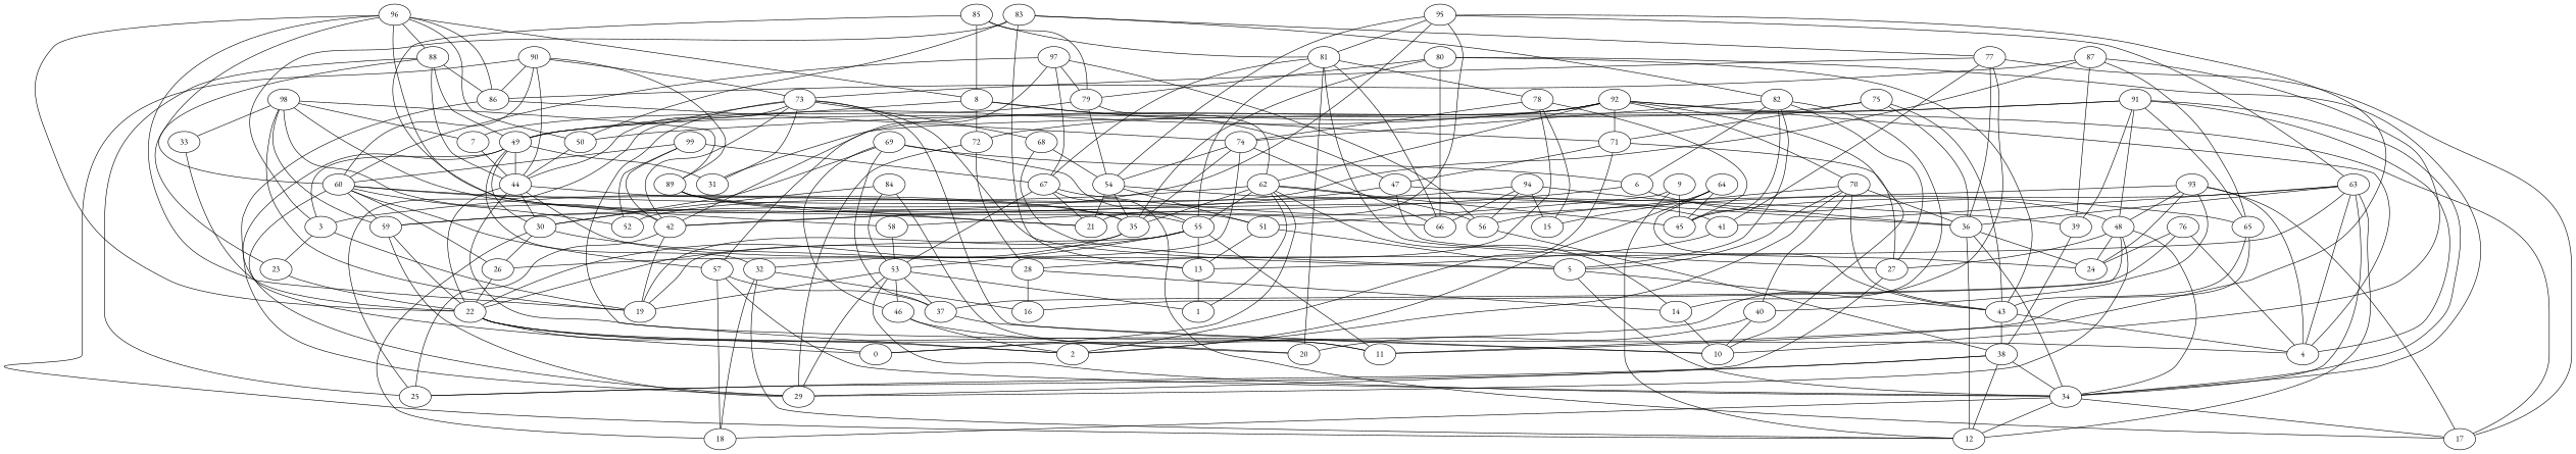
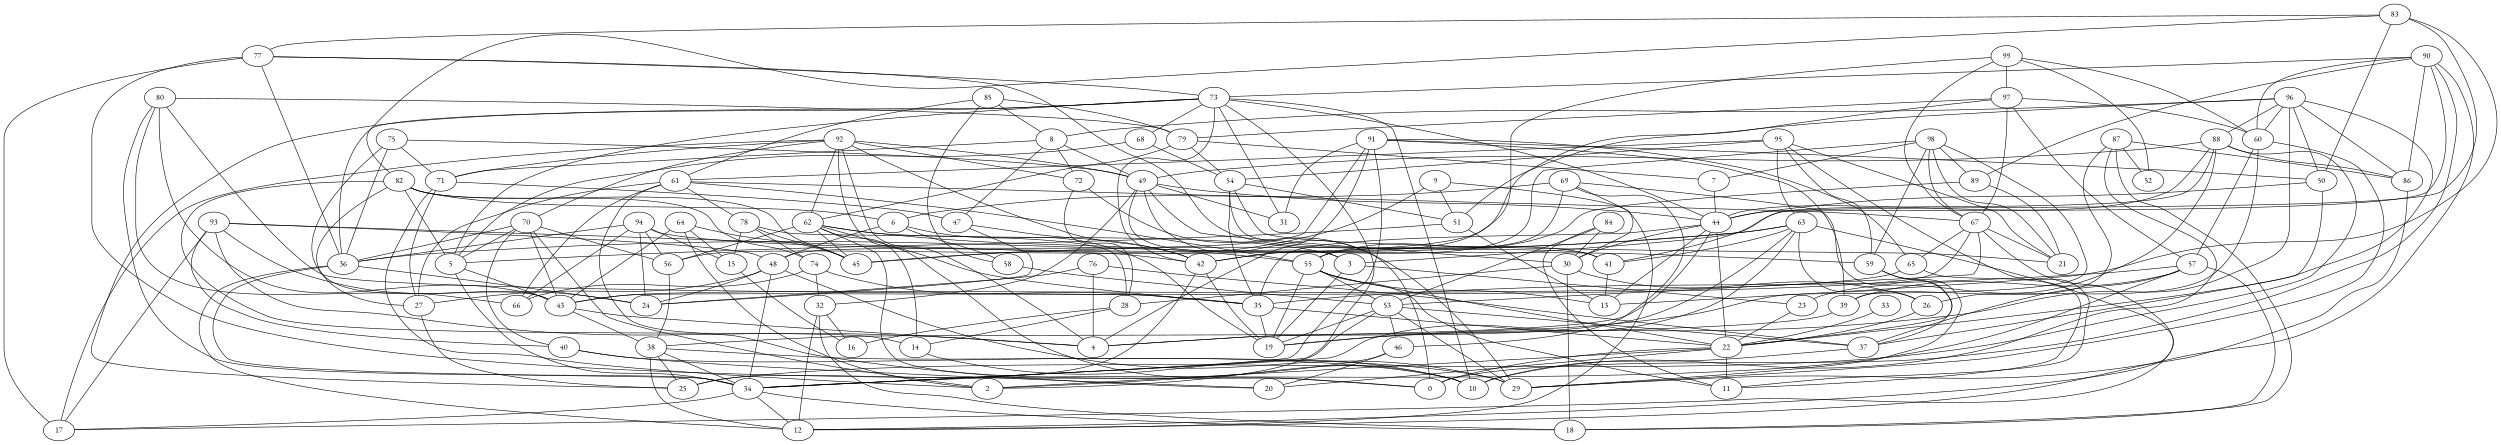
  digraph {
    fontname="EB Garamond"
    node [fontname="EB Garamond"]
    edge [color=black dir=none fontname="EB Garamond"]
    48
    24
    16
    34
    27
    29
    12
    18
    17
    25
    97
    67
    56
    60
    79
    57
    21
    53
    31
    43
    65
    38
    52
    59
    35
    26
    54
    7
    62
    9
    45
    51
    5
    13
    72
    28
    14
    23
    22
    0
    11
    2
    20
    78
    15
    74
    66
    32
    42
    19
    39
    68
    41
-   1
    44
    55
    3
    99
    98
    33
    89
    37
    87
    10
    86
    92
    71
    70
    49
    4
    47
    36
    40
    30
    76
    46
    73
    6
    58
    64
    63
    77
    94
    82
    69
-   81
+   81 [label=61]
    95
    83
    50
    8
    93
    84
    88
    90
    80
    85
    75
    96
    91
    subgraph sub_1 {
      48
      24
      16
      34
      27
      29
      12
      18
      17
      25
      97
      67
      56
      60
      79
      57
      21
      53
      31
      43
      65
      38
      52
      59
      35
      26
      54
      7
      62
      9
      45
      51
      5
      13
      72
      28
      14
      23
      22
      0
      11
      2
      20
      78
      15
      74
      66
      32
      42
      19
      39
      68
      41
-     1
      44
      55
      3
      99
      98
      33
      89
      37
      87
      10
      86
      92
      71
      70
      49
      4
      47
      36
      40
      30
      76
      46
      73
      6
      58
      64
      63
      77
      94
      82
      69
      81
      95
      83
      50
      8
      93
      84
      88
      90
      80
      85
      75
      96
      91
    }
    48 -> 24
-   48 -> 16
+   15 -> 16
    48 -> 34
    48 -> 27
    48 -> 29
    34 -> 12
    34 -> 18
    34 -> 17
    27 -> 25
    97 -> 67
    97 -> 56
    97 -> 60
    97 -> 79
    97 -> 57
    67 -> 17
    67 -> 21
    67 -> 53
+   67 -> 43
    67 -> 65
    56 -> 38
    60 -> 29
    60 -> 57
-   60 -> 52
-   60 -> 59
-   60 -> 35
+   57 -> 35
    60 -> 26
    79 -> 54
    79 -> 7
    79 -> 62
    57 -> 34
    57 -> 18
-   60 -> 39
+   57 -> 39
    57 -> 37
    53 -> 34
    53 -> 29
    53 -> 19
-   53 -> 1
    53 -> 37
    53 -> 46
    43 -> 38
    43 -> 4
    65 -> 43
    65 -> 11
    38 -> 34
    38 -> 29
    38 -> 12
    38 -> 25
    59 -> 29
    59 -> 22
    35 -> 22
    35 -> 19
    26 -> 22
    54 -> 21
    54 -> 35
    54 -> 51
    54 -> 41
    7 -> 44
    62 -> 56
    62 -> 35
    62 -> 45
    62 -> 14
    62 -> 0
-   62 -> 1
    62 -> 55
    62 -> 3
    9 -> 12
    9 -> 45
    9 -> 51
    51 -> 5
    51 -> 13
    5 -> 34
    5 -> 43
-   13 -> 1
    72 -> 29
    72 -> 28
    28 -> 16
    28 -> 14
    14 -> 10
    23 -> 22
    22 -> 0
    22 -> 11
    22 -> 2
    22 -> 20
    78 -> 45
    78 -> 28
    78 -> 15
    78 -> 74
    74 -> 35
-   74 -> 54
    74 -> 66
    74 -> 32
    32 -> 16
    32 -> 12
    32 -> 18
    42 -> 25
    42 -> 19
    39 -> 38
    68 -> 54
    68 -> 5
    41 -> 13
    44 -> 35
    44 -> 13
    44 -> 22
    44 -> 4
    44 -> 30
    55 -> 53
    55 -> 13
    55 -> 22
    55 -> 11
    55 -> 19
    3 -> 23
    3 -> 19
+   99 -> 97
    99 -> 67
    99 -> 60
    99 -> 52
    99 -> 42
    98 -> 21
    98 -> 59
    98 -> 7
    98 -> 42
    98 -> 19
-   98 -> 33
+   98 -> 67
    98 -> 89
    33 -> 22
    89 -> 21
-   89 -> 66
    89 -> 55
    37 -> 10
-   87 -> 65
+   87 -> 18
    87 -> 52
    87 -> 39
    87 -> 10
    87 -> 86
    86 -> 29
-   86 -> 74
    92 -> 17
    92 -> 62
    92 -> 72
    92 -> 42
    92 -> 10
    92 -> 71
    92 -> 70
    92 -> 49
    92 -> 4
    71 -> 27
    71 -> 2
    71 -> 47
    70 -> 56
    70 -> 43
    70 -> 5
    70 -> 2
    70 -> 36
    70 -> 40
    49 -> 31
    49 -> 0
    49 -> 32
    49 -> 44
    49 -> 3
    49 -> 30
    47 -> 24
    47 -> 42
    36 -> 24
    36 -> 34
    36 -> 12
    40 -> 20
    40 -> 10
    30 -> 18
    30 -> 26
    30 -> 28
    76 -> 24
    76 -> 37
    76 -> 4
    46 -> 2
    46 -> 20
    73 -> 25
    73 -> 31
    73 -> 5
    73 -> 2
    73 -> 42
    73 -> 68
    73 -> 44
    73 -> 10
-   47 -> 36
+   73 -> 36
    6 -> 48
+   6 -> 19
    6 -> 58
    58 -> 53
    64 -> 43
    64 -> 45
    64 -> 2
    64 -> 15
    63 -> 34
    63 -> 12
    63 -> 26
    63 -> 45
    63 -> 41
    63 -> 4
    63 -> 36
    77 -> 17
    77 -> 0
    77 -> 41
    77 -> 36
    77 -> 73
+   94 -> 24
    94 -> 56
    94 -> 59
    94 -> 15
    94 -> 66
    94 -> 36
    82 -> 27
    82 -> 45
    82 -> 5
    82 -> 14
    82 -> 74
    82 -> 6
    69 -> 55
    69 -> 37
    69 -> 30
    69 -> 46
    69 -> 6
    81 -> 27
    81 -> 67
    81 -> 20
    81 -> 78
    81 -> 66
    81 -> 55
    95 -> 21
    95 -> 59
    95 -> 54
    95 -> 11
    95 -> 63
    95 -> 81
    83 -> 13
    83 -> 3
    83 -> 77
    83 -> 82
    83 -> 50
    50 -> 44
+   50 -> 37
    8 -> 72
    8 -> 71
    8 -> 49
    8 -> 47
    93 -> 48
    93 -> 24
    93 -> 17
    93 -> 42
    93 -> 4
    93 -> 40
    84 -> 53
    84 -> 11
    84 -> 30
    88 -> 25
    88 -> 23
+   88 -> 41
    88 -> 44
    88 -> 86
    88 -> 49
    90 -> 12
    90 -> 60
+   90 -> 0
    90 -> 44
    90 -> 89
    90 -> 86
    90 -> 73
    80 -> 34
    80 -> 79
    80 -> 43
    80 -> 35
    80 -> 66
    85 -> 79
    85 -> 58
    85 -> 81
    85 -> 8
    75 -> 43
    75 -> 71
    75 -> 49
    75 -> 36
    96 -> 60
    96 -> 51
    96 -> 22
    96 -> 19
    96 -> 86
    96 -> 50
    96 -> 8
    96 -> 88
    91 -> 48
    91 -> 34
    91 -> 31
    91 -> 65
    91 -> 39
    91 -> 4
    91 -> 50
  }
